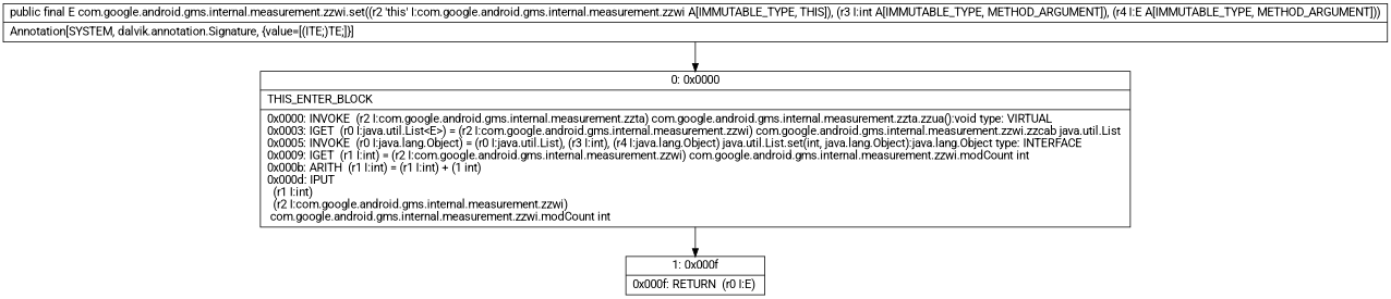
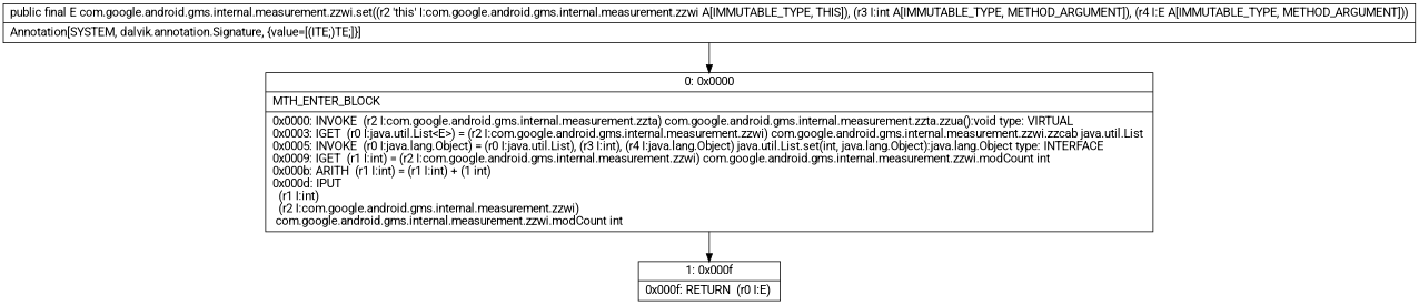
  digraph {
    fontname=Roboto
    node [shape=record fontname=Roboto]
    edge [fontname=Roboto]
-   n1 [label="{0\:\ 0x0000|THIS_ENTER_BLOCK\l|0x0000: INVOKE  (r2 I:com.google.android.gms.internal.measurement.zzta) com.google.android.gms.internal.measurement.zzta.zzua():void type: VIRTUAL \l0x0003: IGET  (r0 I:java.util.List\<E\>) = (r2 I:com.google.android.gms.internal.measurement.zzwi) com.google.android.gms.internal.measurement.zzwi.zzcab java.util.List \l0x0005: INVOKE  (r0 I:java.lang.Object) = (r0 I:java.util.List), (r3 I:int), (r4 I:java.lang.Object) java.util.List.set(int, java.lang.Object):java.lang.Object type: INTERFACE \l0x0009: IGET  (r1 I:int) = (r2 I:com.google.android.gms.internal.measurement.zzwi) com.google.android.gms.internal.measurement.zzwi.modCount int \l0x000b: ARITH  (r1 I:int) = (r1 I:int) + (1 int) \l0x000d: IPUT  \l  (r1 I:int)\l  (r2 I:com.google.android.gms.internal.measurement.zzwi)\l com.google.android.gms.internal.measurement.zzwi.modCount int \l}"]
+   n1 [label="{0\:\ 0x0000|MTH_ENTER_BLOCK\l|0x0000: INVOKE  (r2 I:com.google.android.gms.internal.measurement.zzta) com.google.android.gms.internal.measurement.zzta.zzua():void type: VIRTUAL \l0x0003: IGET  (r0 I:java.util.List\<E\>) = (r2 I:com.google.android.gms.internal.measurement.zzwi) com.google.android.gms.internal.measurement.zzwi.zzcab java.util.List \l0x0005: INVOKE  (r0 I:java.lang.Object) = (r0 I:java.util.List), (r3 I:int), (r4 I:java.lang.Object) java.util.List.set(int, java.lang.Object):java.lang.Object type: INTERFACE \l0x0009: IGET  (r1 I:int) = (r2 I:com.google.android.gms.internal.measurement.zzwi) com.google.android.gms.internal.measurement.zzwi.modCount int \l0x000b: ARITH  (r1 I:int) = (r1 I:int) + (1 int) \l0x000d: IPUT  \l  (r1 I:int)\l  (r2 I:com.google.android.gms.internal.measurement.zzwi)\l com.google.android.gms.internal.measurement.zzwi.modCount int \l}"]
    n2 [label="{1\:\ 0x000f|0x000f: RETURN  (r0 I:E) \l}"]
    n3 [label="{public final E com.google.android.gms.internal.measurement.zzwi.set((r2 'this' I:com.google.android.gms.internal.measurement.zzwi A[IMMUTABLE_TYPE, THIS]), (r3 I:int A[IMMUTABLE_TYPE, METHOD_ARGUMENT]), (r4 I:E A[IMMUTABLE_TYPE, METHOD_ARGUMENT]))  | Annotation[SYSTEM, dalvik.annotation.Signature, \{value=[(ITE;)TE;]\}]\l}"]
    n1 -> n2
    n3 -> n1
  }
